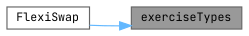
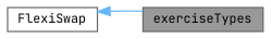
  digraph {
    rankdir=RL
    fontname="JetBrains Mono"
    node [fontname="JetBrains Mono" fontsize=10 shape=box style=filled]
    n1 [color=gray40 fillcolor=grey60 fontcolor=black height=0.2 label=exerciseTypes width=0.4]
    n2 [color=grey40 fillcolor=white height=0.2 label=FlexiSwap width=0.4]
-   n1 -> n2 [color=steelblue1 dir=back fontname="JetBrains Mono" fontsize=10 labelfontname=Helvetica labelfontsize=10 style=solid]
+   n2 -> n1 [color=steelblue1 dir=back fontname="JetBrains Mono" fontsize=10 labelfontname=Helvetica labelfontsize=10 style=solid]
  }
